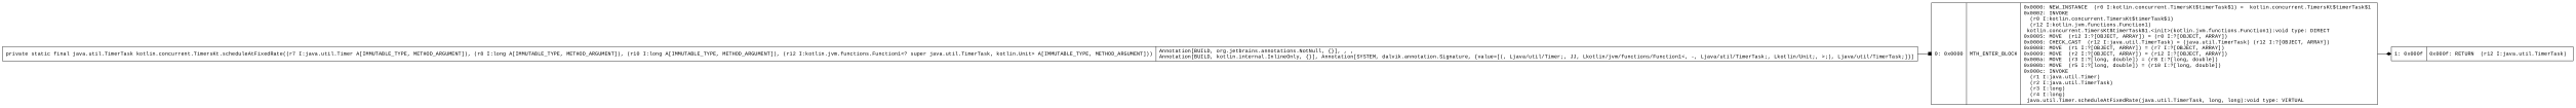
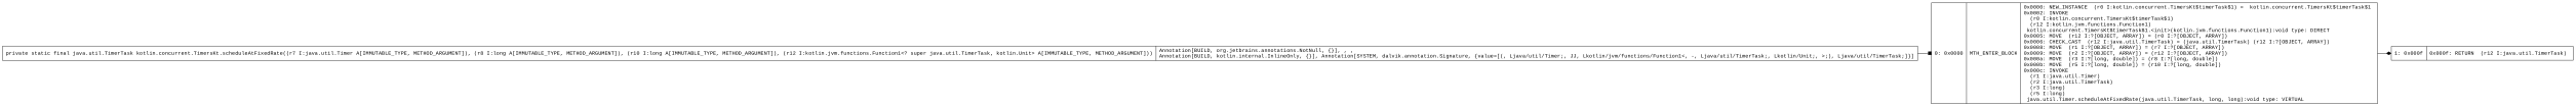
  digraph {
    rankdir=LR
    fontname="Liberation Mono"
    node [shape=record fontname="Liberation Mono"]
    edge [fontname="Liberation Mono"]
-   n1 [label="{0\:\ 0x0000|MTH_ENTER_BLOCK\l|0x0000: NEW_INSTANCE  (r0 I:kotlin.concurrent.TimersKt$timerTask$1) =  kotlin.concurrent.TimersKt$timerTask$1 \l0x0002: INVOKE  \l  (r0 I:kotlin.concurrent.TimersKt$timerTask$1)\l  (r12 I:kotlin.jvm.functions.Function1)\l kotlin.concurrent.TimersKt$timerTask$1.\<init\>(kotlin.jvm.functions.Function1):void type: DIRECT \l0x0005: MOVE  (r12 I:?[OBJECT, ARRAY]) = (r0 I:?[OBJECT, ARRAY]) \l0x0006: CHECK_CAST  (r12 I:java.util.TimerTask) = (java.util.TimerTask) (r12 I:?[OBJECT, ARRAY]) \l0x0008: MOVE  (r1 I:?[OBJECT, ARRAY]) = (r7 I:?[OBJECT, ARRAY]) \l0x0009: MOVE  (r2 I:?[OBJECT, ARRAY]) = (r12 I:?[OBJECT, ARRAY]) \l0x000a: MOVE  (r3 I:?[long, double]) = (r8 I:?[long, double]) \l0x000b: MOVE  (r5 I:?[long, double]) = (r10 I:?[long, double]) \l0x000c: INVOKE  \l  (r1 I:java.util.Timer)\l  (r2 I:java.util.TimerTask)\l  (r3 I:long)\l  (r4 I:long)\l java.util.Timer.scheduleAtFixedRate(java.util.TimerTask, long, long):void type: VIRTUAL \l}"]
+   n1 [label="{0\:\ 0x0000|MTH_ENTER_BLOCK\l|0x0000: NEW_INSTANCE  (r0 I:kotlin.concurrent.TimersKt$timerTask$1) =  kotlin.concurrent.TimersKt$timerTask$1 \l0x0002: INVOKE  \l  (r0 I:kotlin.concurrent.TimersKt$timerTask$1)\l  (r12 I:kotlin.jvm.functions.Function1)\l kotlin.concurrent.TimersKt$timerTask$1.\<init\>(kotlin.jvm.functions.Function1):void type: DIRECT \l0x0005: MOVE  (r12 I:?[OBJECT, ARRAY]) = (r0 I:?[OBJECT, ARRAY]) \l0x0006: CHECK_CAST  (r12 I:java.util.TimerTask) = (java.util.TimerTask) (r12 I:?[OBJECT, ARRAY]) \l0x0008: MOVE  (r1 I:?[OBJECT, ARRAY]) = (r7 I:?[OBJECT, ARRAY]) \l0x0009: MOVE  (r2 I:?[OBJECT, ARRAY]) = (r12 I:?[OBJECT, ARRAY]) \l0x000a: MOVE  (r3 I:?[long, double]) = (r8 I:?[long, double]) \l0x000b: MOVE  (r5 I:?[long, double]) = (r10 I:?[long, double]) \l0x000c: INVOKE  \l  (r1 I:java.util.Timer)\l  (r2 I:java.util.TimerTask)\l  (r3 I:long)\l  (r5 I:long)\l java.util.Timer.scheduleAtFixedRate(java.util.TimerTask, long, long):void type: VIRTUAL \l}"]
    n2 [label="{1\:\ 0x000f|0x000f: RETURN  (r12 I:java.util.TimerTask) \l}"]
    n3 [label="{private static final java.util.TimerTask kotlin.concurrent.TimersKt.scheduleAtFixedRate((r7 I:java.util.Timer A[IMMUTABLE_TYPE, METHOD_ARGUMENT]), (r8 I:long A[IMMUTABLE_TYPE, METHOD_ARGUMENT]), (r10 I:long A[IMMUTABLE_TYPE, METHOD_ARGUMENT]), (r12 I:kotlin.jvm.functions.Function1\<? super java.util.TimerTask, kotlin.Unit\> A[IMMUTABLE_TYPE, METHOD_ARGUMENT]))  | Annotation[BUILD, org.jetbrains.annotations.NotNull, \{\}], , , \lAnnotation[BUILD, kotlin.internal.InlineOnly, \{\}], Annotation[SYSTEM, dalvik.annotation.Signature, \{value=[(, Ljava\/util\/Timer;, JJ, Lkotlin\/jvm\/functions\/Function1\<, \-, Ljava\/util\/TimerTask;, Lkotlin\/Unit;, \>;), Ljava\/util\/TimerTask;]\}]\l}"]
    n1 -> n2 [arrowhead=diamond]
    n3 -> n1 [arrowhead=box]
  }
